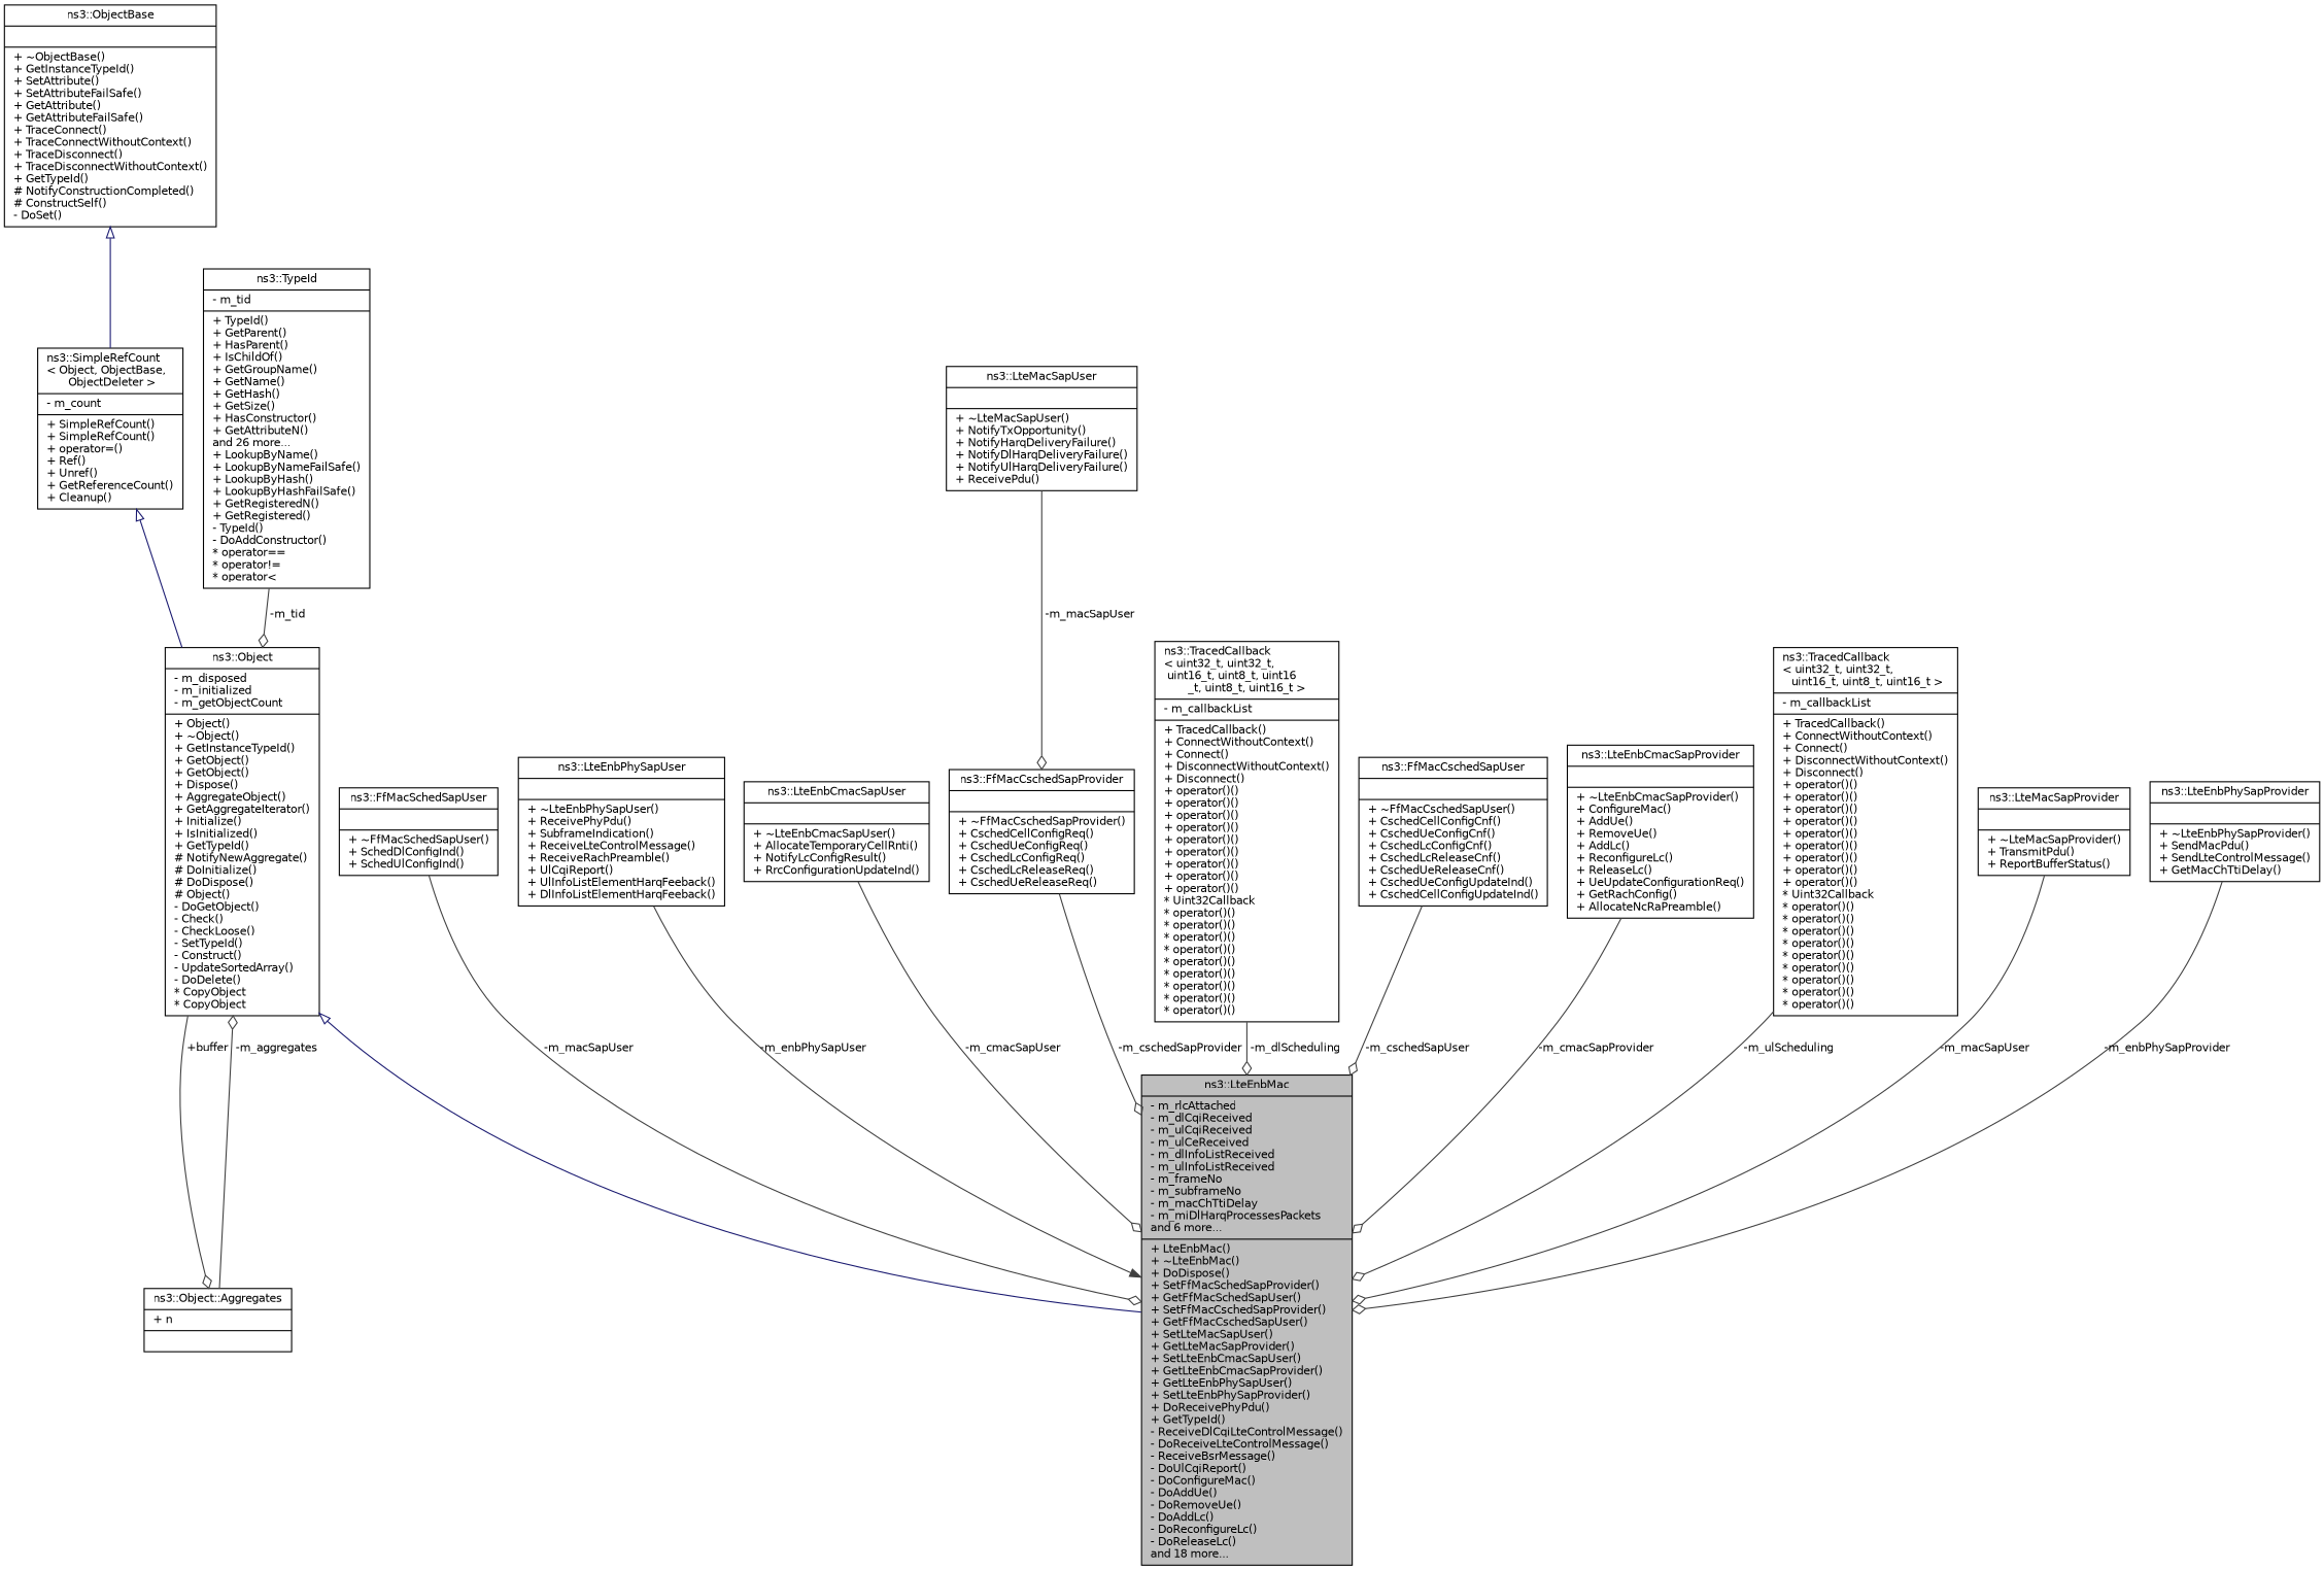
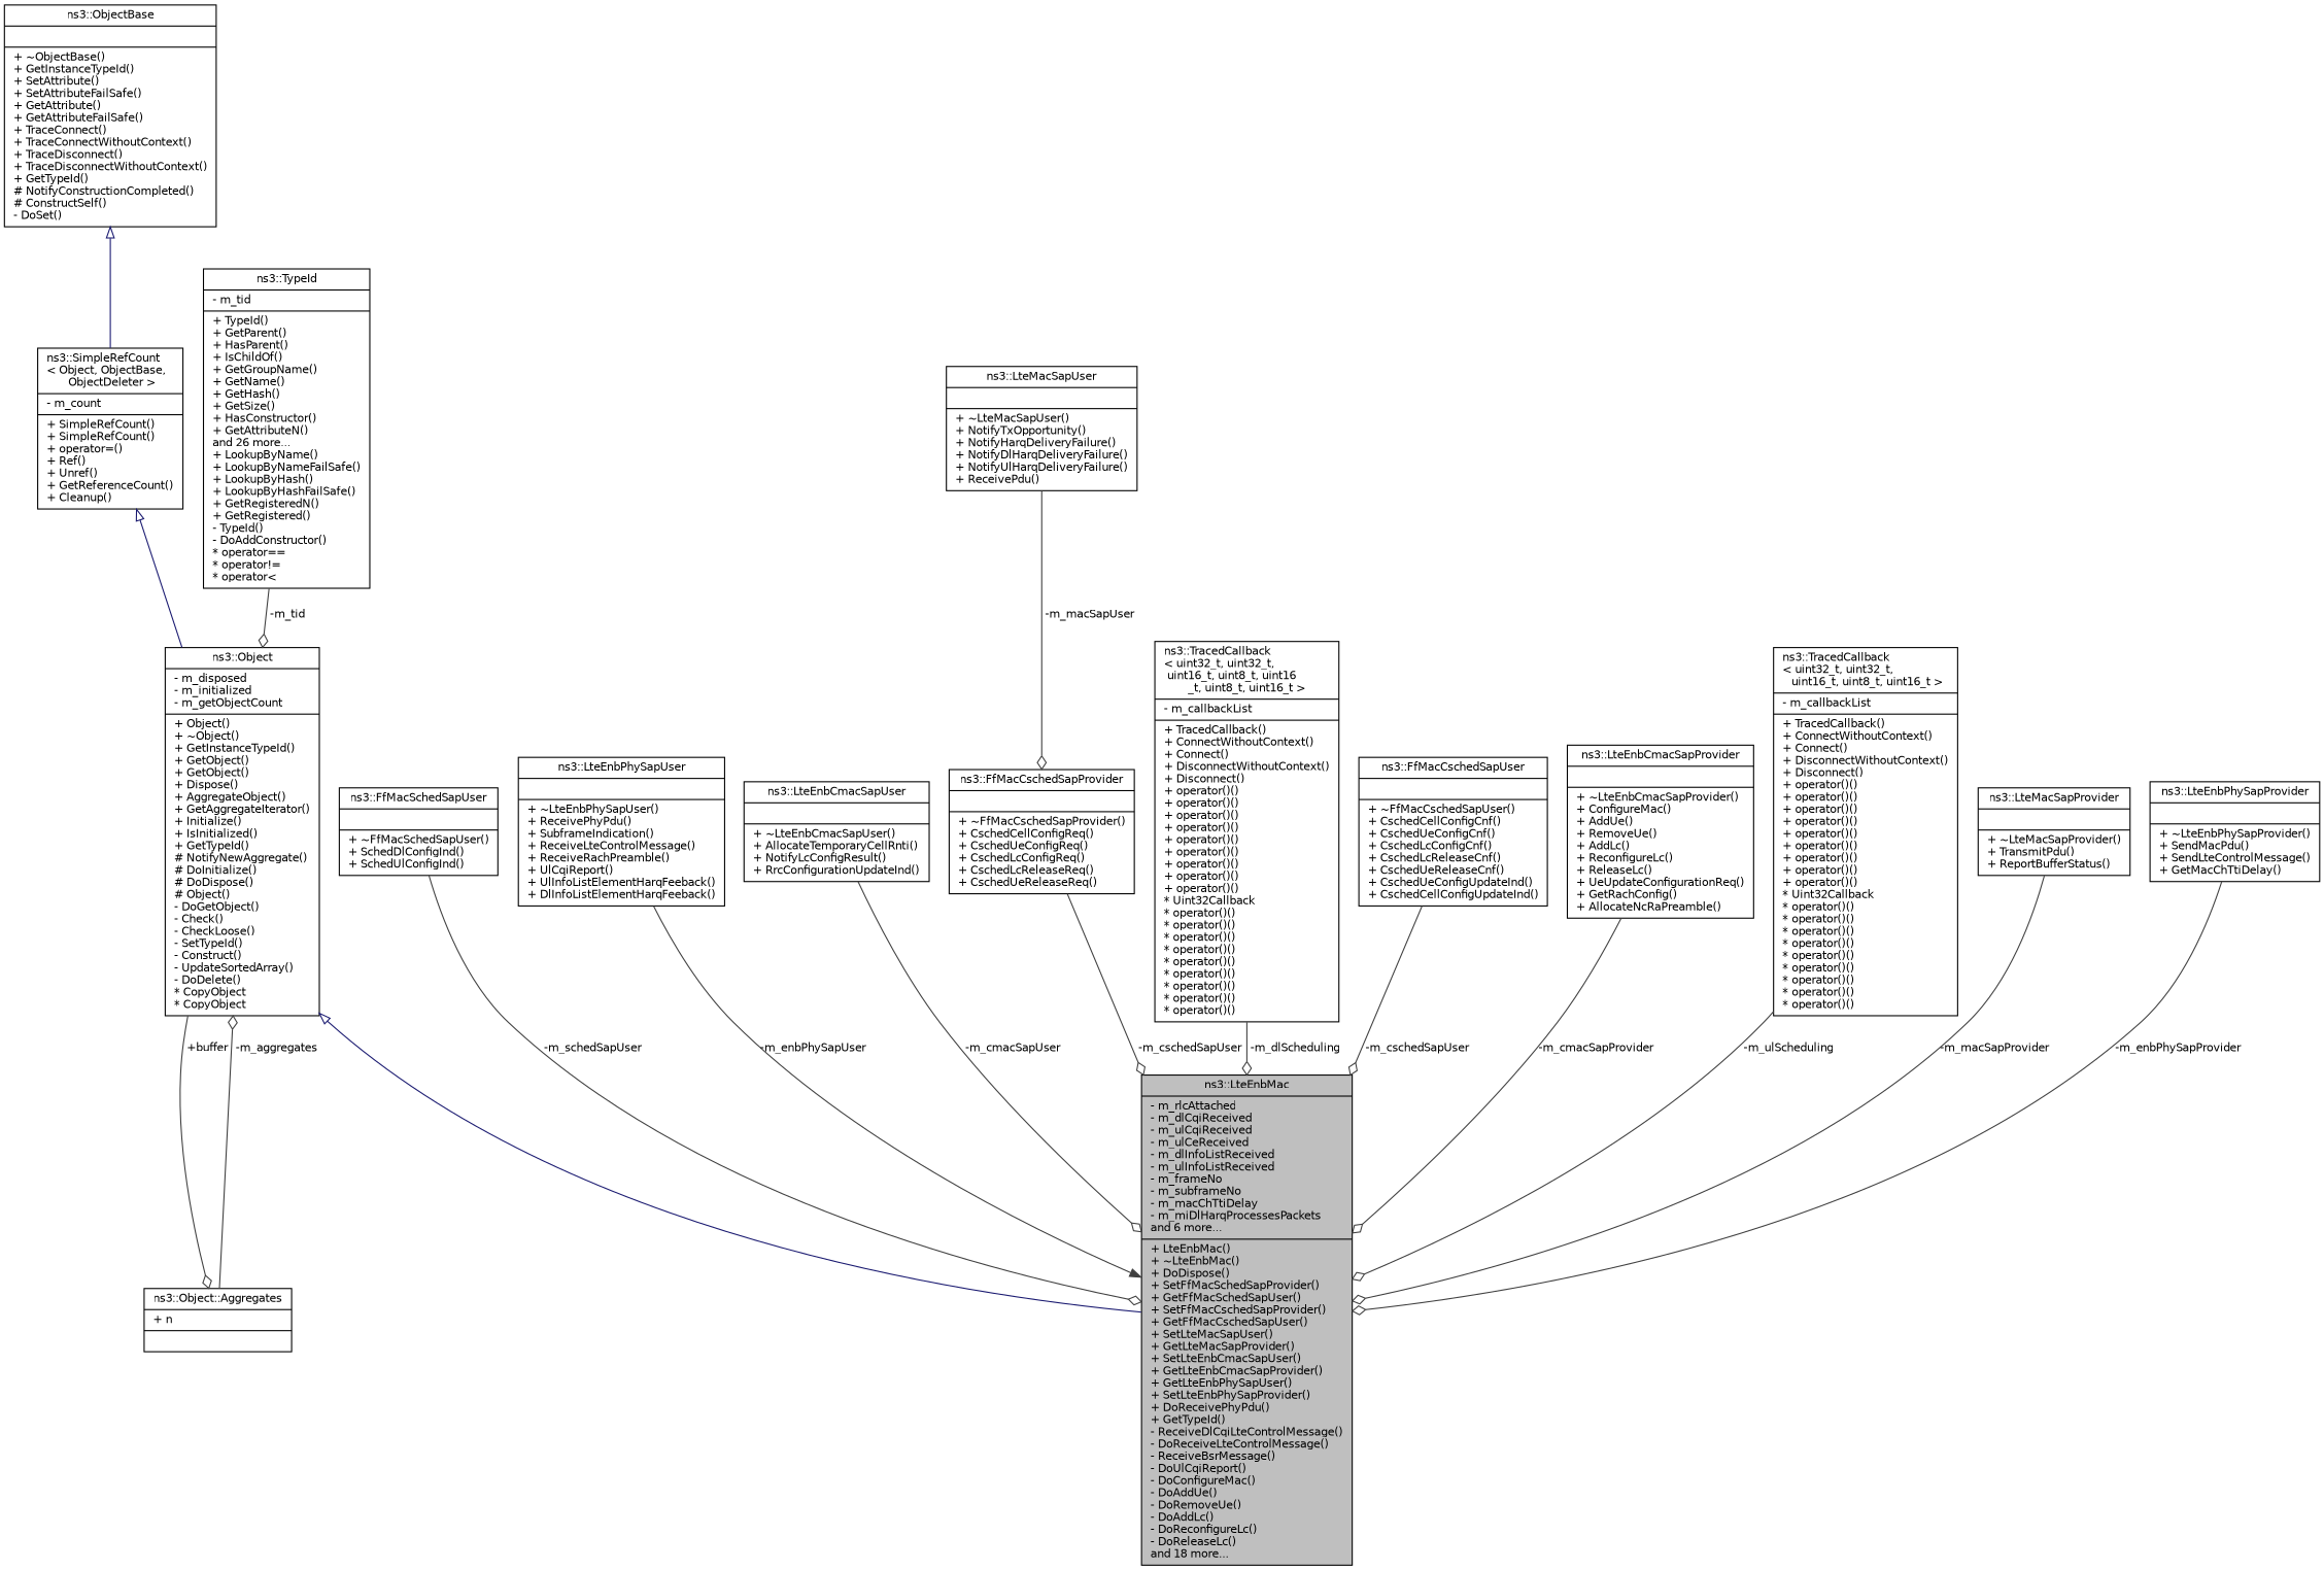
  digraph {
    node [color=black fillcolor=white fontname=Helvetica fontsize=10 shape=record style=filled]
    edge [color=grey25 fontname=Helvetica fontsize=10 labelfontname=Helvetica labelfontsize=10 style=solid arrowhead=odiamond]
    n1 [fillcolor=grey75 fontcolor=black height=0.2 label="{ns3::LteEnbMac\n|- m_rlcAttached\l- m_dlCqiReceived\l- m_ulCqiReceived\l- m_ulCeReceived\l- m_dlInfoListReceived\l- m_ulInfoListReceived\l- m_frameNo\l- m_subframeNo\l- m_macChTtiDelay\l- m_miDlHarqProcessesPackets\land 6 more...\l|+ LteEnbMac()\l+ ~LteEnbMac()\l+ DoDispose()\l+ SetFfMacSchedSapProvider()\l+ GetFfMacSchedSapUser()\l+ SetFfMacCschedSapProvider()\l+ GetFfMacCschedSapUser()\l+ SetLteMacSapUser()\l+ GetLteMacSapProvider()\l+ SetLteEnbCmacSapUser()\l+ GetLteEnbCmacSapProvider()\l+ GetLteEnbPhySapUser()\l+ SetLteEnbPhySapProvider()\l+ DoReceivePhyPdu()\l+ GetTypeId()\l- ReceiveDlCqiLteControlMessage()\l- DoReceiveLteControlMessage()\l- ReceiveBsrMessage()\l- DoUlCqiReport()\l- DoConfigureMac()\l- DoAddUe()\l- DoRemoveUe()\l- DoAddLc()\l- DoReconfigureLc()\l- DoReleaseLc()\land 18 more...\l}" width=0.4]
    n2 [height=0.2 label="{ns3::Object\n|- m_disposed\l- m_initialized\l- m_getObjectCount\l|+ Object()\l+ ~Object()\l+ GetInstanceTypeId()\l+ GetObject()\l+ GetObject()\l+ Dispose()\l+ AggregateObject()\l+ GetAggregateIterator()\l+ Initialize()\l+ IsInitialized()\l+ GetTypeId()\l# NotifyNewAggregate()\l# DoInitialize()\l# DoDispose()\l# Object()\l- DoGetObject()\l- Check()\l- CheckLoose()\l- SetTypeId()\l- Construct()\l- UpdateSortedArray()\l- DoDelete()\l* CopyObject\l* CopyObject\l}" width=0.4]
    n3 [height=0.2 label="{ns3::Object::Aggregates\n|+ n\l|}" width=0.4]
    n4 [height=0.2 label="{ns3::SimpleRefCount\l\< Object, ObjectBase,\l ObjectDeleter \>\n|- m_count\l|+ SimpleRefCount()\l+ SimpleRefCount()\l+ operator=()\l+ Ref()\l+ Unref()\l+ GetReferenceCount()\l+ Cleanup()\l}" width=0.4]
    n5 [height=0.2 label="{ns3::ObjectBase\n||+ ~ObjectBase()\l+ GetInstanceTypeId()\l+ SetAttribute()\l+ SetAttributeFailSafe()\l+ GetAttribute()\l+ GetAttributeFailSafe()\l+ TraceConnect()\l+ TraceConnectWithoutContext()\l+ TraceDisconnect()\l+ TraceDisconnectWithoutContext()\l+ GetTypeId()\l# NotifyConstructionCompleted()\l# ConstructSelf()\l- DoSet()\l}" width=0.4]
    n6 [height=0.2 label="{ns3::TypeId\n|- m_tid\l|+ TypeId()\l+ GetParent()\l+ HasParent()\l+ IsChildOf()\l+ GetGroupName()\l+ GetName()\l+ GetHash()\l+ GetSize()\l+ HasConstructor()\l+ GetAttributeN()\land 26 more...\l+ LookupByName()\l+ LookupByNameFailSafe()\l+ LookupByHash()\l+ LookupByHashFailSafe()\l+ GetRegisteredN()\l+ GetRegistered()\l- TypeId()\l- DoAddConstructor()\l* operator==\l* operator!=\l* operator\<\l}" width=0.4]
    n7 [height=0.2 label="{ns3::FfMacSchedSapUser\n||+ ~FfMacSchedSapUser()\l+ SchedDlConfigInd()\l+ SchedUlConfigInd()\l}" width=0.4]
    n8 [height=0.2 label="{ns3::LteEnbPhySapUser\n||+ ~LteEnbPhySapUser()\l+ ReceivePhyPdu()\l+ SubframeIndication()\l+ ReceiveLteControlMessage()\l+ ReceiveRachPreamble()\l+ UlCqiReport()\l+ UlInfoListElementHarqFeeback()\l+ DlInfoListElementHarqFeeback()\l}" width=0.4]
    n9 [height=0.2 label="{ns3::LteEnbCmacSapUser\n||+ ~LteEnbCmacSapUser()\l+ AllocateTemporaryCellRnti()\l+ NotifyLcConfigResult()\l+ RrcConfigurationUpdateInd()\l}" width=0.4]
    n10 [height=0.2 label="{ns3::FfMacCschedSapProvider\n||+ ~FfMacCschedSapProvider()\l+ CschedCellConfigReq()\l+ CschedUeConfigReq()\l+ CschedLcConfigReq()\l+ CschedLcReleaseReq()\l+ CschedUeReleaseReq()\l}" width=0.4]
    n11 [height=0.2 label="{ns3::TracedCallback\l\< uint32_t, uint32_t,\l uint16_t, uint8_t, uint16\l_t, uint8_t, uint16_t \>\n|- m_callbackList\l|+ TracedCallback()\l+ ConnectWithoutContext()\l+ Connect()\l+ DisconnectWithoutContext()\l+ Disconnect()\l+ operator()()\l+ operator()()\l+ operator()()\l+ operator()()\l+ operator()()\l+ operator()()\l+ operator()()\l+ operator()()\l+ operator()()\l* Uint32Callback\l* operator()()\l* operator()()\l* operator()()\l* operator()()\l* operator()()\l* operator()()\l* operator()()\l* operator()()\l* operator()()\l}" width=0.4]
    n12 [height=0.2 label="{ns3::LteMacSapUser\n||+ ~LteMacSapUser()\l+ NotifyTxOpportunity()\l+ NotifyHarqDeliveryFailure()\l+ NotifyDlHarqDeliveryFailure()\l+ NotifyUlHarqDeliveryFailure()\l+ ReceivePdu()\l}" width=0.4]
    n13 [height=0.2 label="{ns3::FfMacCschedSapUser\n||+ ~FfMacCschedSapUser()\l+ CschedCellConfigCnf()\l+ CschedUeConfigCnf()\l+ CschedLcConfigCnf()\l+ CschedLcReleaseCnf()\l+ CschedUeReleaseCnf()\l+ CschedUeConfigUpdateInd()\l+ CschedCellConfigUpdateInd()\l}" width=0.4]
    n14 [height=0.2 label="{ns3::LteEnbCmacSapProvider\n||+ ~LteEnbCmacSapProvider()\l+ ConfigureMac()\l+ AddUe()\l+ RemoveUe()\l+ AddLc()\l+ ReconfigureLc()\l+ ReleaseLc()\l+ UeUpdateConfigurationReq()\l+ GetRachConfig()\l+ AllocateNcRaPreamble()\l}" width=0.4]
    n15 [height=0.2 label="{ns3::TracedCallback\l\< uint32_t, uint32_t,\l uint16_t, uint8_t, uint16_t \>\n|- m_callbackList\l|+ TracedCallback()\l+ ConnectWithoutContext()\l+ Connect()\l+ DisconnectWithoutContext()\l+ Disconnect()\l+ operator()()\l+ operator()()\l+ operator()()\l+ operator()()\l+ operator()()\l+ operator()()\l+ operator()()\l+ operator()()\l+ operator()()\l* Uint32Callback\l* operator()()\l* operator()()\l* operator()()\l* operator()()\l* operator()()\l* operator()()\l* operator()()\l* operator()()\l* operator()()\l}" width=0.4]
    n16 [height=0.2 label="{ns3::LteMacSapProvider\n||+ ~LteMacSapProvider()\l+ TransmitPdu()\l+ ReportBufferStatus()\l}" width=0.4]
    n17 [height=0.2 label="{ns3::LteEnbPhySapProvider\n||+ ~LteEnbPhySapProvider()\l+ SendMacPdu()\l+ SendLteControlMessage()\l+ GetMacChTtiDelay()\l}" width=0.4]
    n2 -> n1 [arrowtail=onormal color=midnightblue dir=back arrowhead=""]
    n2 -> n3 [label=" +buffer"]
    n3 -> n2 [label=" -m_aggregates"]
    n4 -> n2 [arrowtail=onormal color=midnightblue dir=back arrowhead=""]
    n5 -> n4 [arrowtail=onormal color=midnightblue dir=back arrowhead=""]
    n6 -> n2 [label=" -m_tid"]
-   n7 -> n1 [label=" -m_macSapUser"]
+   n7 -> n1 [label=" -m_schedSapUser"]
    n8 -> n1 [arrowhead=normal label=" -m_enbPhySapUser"]
    n9 -> n1 [label=" -m_cmacSapUser"]
-   n10 -> n1 [label=" -m_cschedSapProvider"]
+   n10 -> n1 [label=" -m_cschedSapUser"]
    n11 -> n1 [label=" -m_dlScheduling"]
    n12 -> n10 [label=" -m_macSapUser"]
    n13 -> n1 [label=" -m_cschedSapUser"]
    n14 -> n1 [label=" -m_cmacSapProvider"]
    n15 -> n1 [label=" -m_ulScheduling"]
-   n16 -> n1 [label=" -m_macSapUser"]
+   n16 -> n1 [label=" -m_macSapProvider"]
    n17 -> n1 [label=" -m_enbPhySapProvider"]
  }
